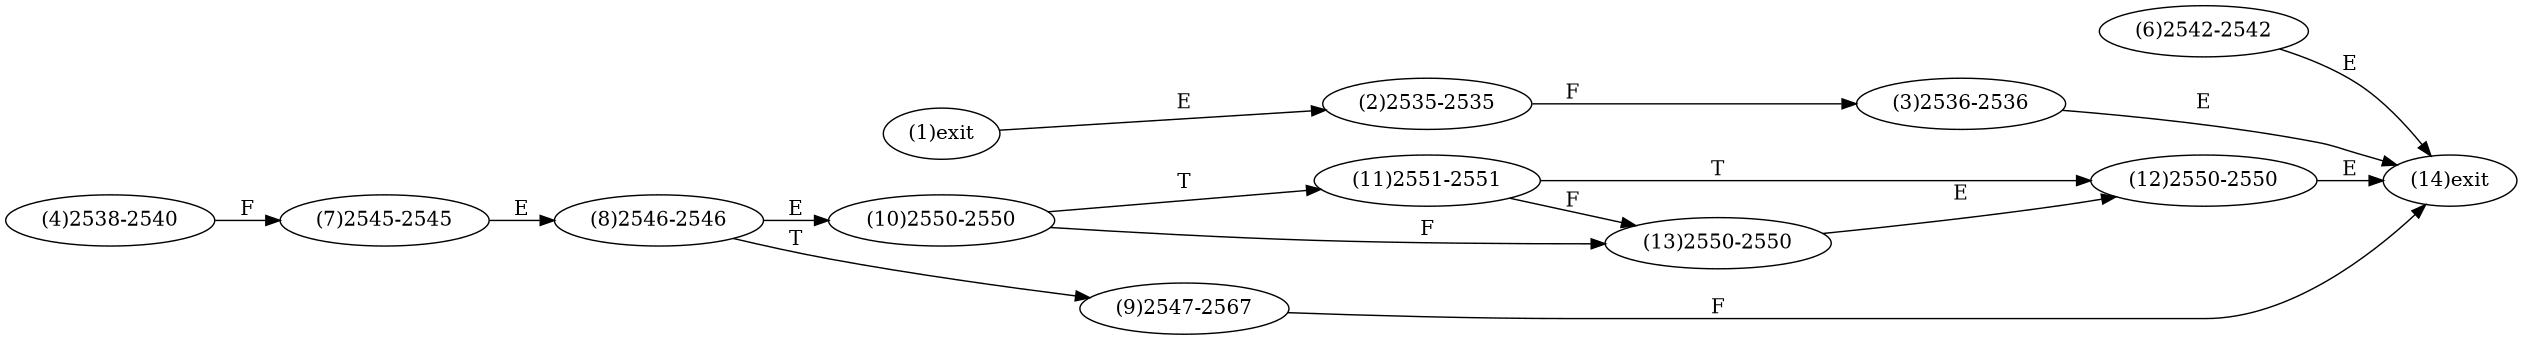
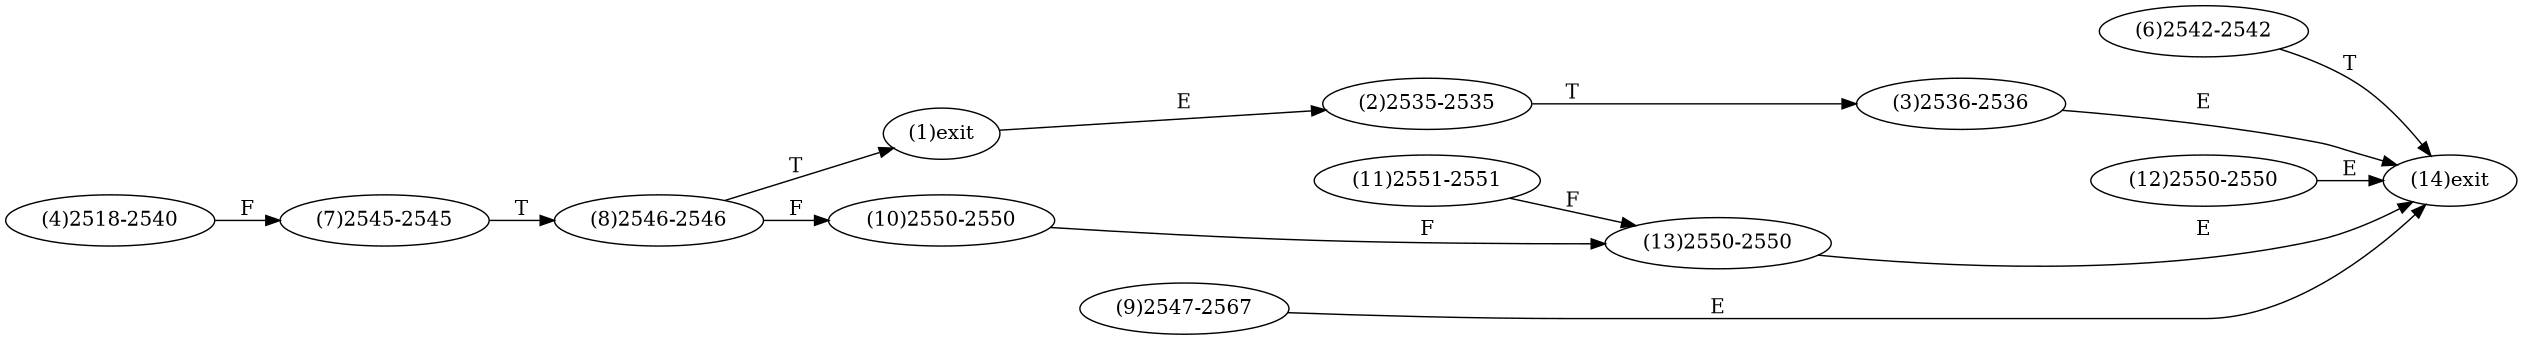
  digraph {
    rankdir=LR
    n1 [label="(1)exit"]
    n2 [label="(2)2535-2535"]
    n3 [label="(3)2536-2536"]
    n4 [label="(14)exit"]
-   n5 [label="(4)2538-2540"]
+   n5 [label="(4)2518-2540"]
    n6 [label="(7)2545-2545"]
    n7 [label="(8)2546-2546"]
    n8 [label="(6)2542-2542"]
    n9 [label="(10)2550-2550"]
    n10 [label="(9)2547-2567"]
    n11 [label="(11)2551-2551"]
    n12 [label="(13)2550-2550"]
    n13 [label="(12)2550-2550"]
    n1 -> n2 [label=E]
-   n2 -> n3 [label=F]
+   n2 -> n3 [label=T]
    n3 -> n4 [label=E]
    n5 -> n6 [label=F]
-   n6 -> n7 [label=E]
-   n7 -> n9 [label=E]
-   n7 -> n10 [label=T]
-   n8 -> n4 [label=E]
-   n9 -> n11 [label=T]
+   n6 -> n7 [label=T]
+   n7 -> n9 [label=F]
+   n7 -> n1 [label=T]
+   n8 -> n4 [label=T]
    n9 -> n12 [label=F]
-   n10 -> n4 [label=F]
+   n10 -> n4 [label=E]
    n11 -> n12 [label=F]
-   n11 -> n13 [label=T]
-   n12 -> n13 [label=E]
+   n12 -> n4 [label=E]
    n13 -> n4 [label=E]
  }
